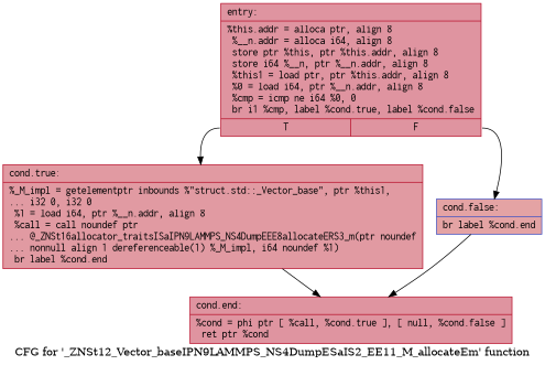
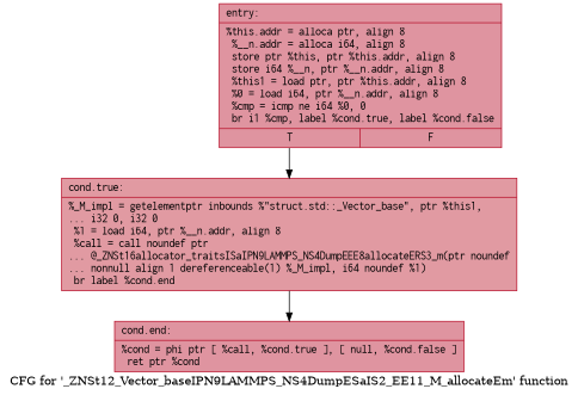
  digraph {
    label="CFG for '_ZNSt12_Vector_baseIPN9LAMMPS_NS4DumpESaIS2_EE11_M_allocateEm' function"
    node [color="#b70d28ff" fillcolor="#b70d2870" fontname=Courier shape=record style=filled]
    n1 [label="{entry:\l|  %this.addr = alloca ptr, align 8\l  %__n.addr = alloca i64, align 8\l  store ptr %this, ptr %this.addr, align 8\l  store i64 %__n, ptr %__n.addr, align 8\l  %this1 = load ptr, ptr %this.addr, align 8\l  %0 = load i64, ptr %__n.addr, align 8\l  %cmp = icmp ne i64 %0, 0\l  br i1 %cmp, label %cond.true, label %cond.false\l|{<s0>T|<s1>F}}"]
    n2 [fillcolor="#bb1b2c70" label="{cond.true:\l|  %_M_impl = getelementptr inbounds %\"struct.std::_Vector_base\", ptr %this1,\l... i32 0, i32 0\l  %1 = load i64, ptr %__n.addr, align 8\l  %call = call noundef ptr\l... @_ZNSt16allocator_traitsISaIPN9LAMMPS_NS4DumpEEE8allocateERS3_m(ptr noundef\l... nonnull align 1 dereferenceable(1) %_M_impl, i64 noundef %1)\l  br label %cond.end\l}"]
-   n3 [color="#3d50c3ff" fillcolor="#c32e3170" label="{cond.false:\l|  br label %cond.end\l}"]
    n4 [label="{cond.end:\l|  %cond = phi ptr [ %call, %cond.true ], [ null, %cond.false ]\l  ret ptr %cond\l}"]
    n1 -> n2 [tailport=s0]
-   n1 -> n3 [tailport=s1]
    n2 -> n4
-   n3 -> n4
  }
